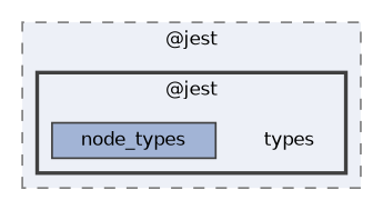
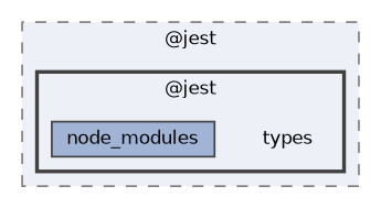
  digraph {
    compound=true
    node [fontname=Helvetica fontsize=10]
    n1 [height=0.2 label=types shape=plaintext width=0.4]
-   n2 [color=grey25 fillcolor="#a2b4d6" height=0.2 label=node_types shape=box style=filled width=0.4]
+   n2 [color=grey25 fillcolor="#a2b4d6" height=0.2 label=node_modules shape=box style=filled width=0.4]
    subgraph cluster_1 {
      bgcolor="#edf0f7"
      fontname=Helvetica
      fontsize=10
      label="@jest"
      pencolor=grey50
      style="filled,dashed"
      subgraph cluster_2 {
        bgcolor="#edf0f7"
        fontname=Helvetica
        fontsize=10
        pencolor=grey25
        style="filled,bold"
        n1
        n2
      }
    }
  }
